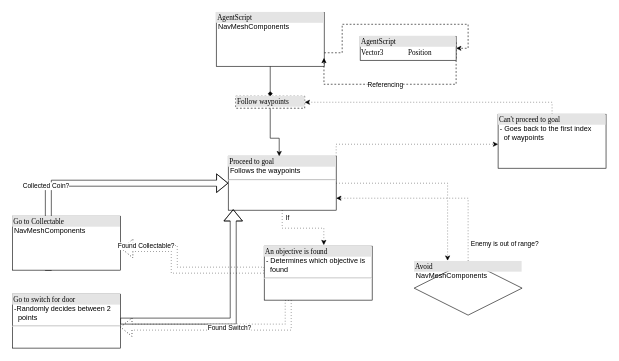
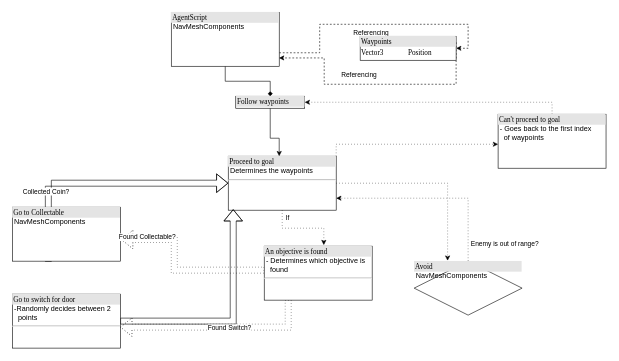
  <mxCell id="0" />
  <mxCell id="1" parent="0" />
  <mxCell id="2" style="edgeStyle=orthogonalEdgeStyle;rounded=0;orthogonalLoop=1;jettySize=auto;html=1;exitX=1;exitY=0.75;exitDx=0;exitDy=0;entryX=1;entryY=0.5;entryDx=0;entryDy=0;dashed=1;" edge="1" parent="1" source="4" target="8"><mxGeometry relative="1" as="geometry" /></mxCell>
  <mxCell id="3" style="edgeStyle=orthogonalEdgeStyle;rounded=0;orthogonalLoop=1;jettySize=auto;html=1;entryX=0.5;entryY=0;entryDx=0;entryDy=0;endArrow=diamond;" edge="1" parent="1" source="4" target="10"><mxGeometry relative="1" as="geometry" /></mxCell>
- <mxCell id="4" value="&lt;div style=&quot;box-sizing: border-box ; width: 100% ; background: #e4e4e4 ; padding: 2px&quot;&gt;AgentScript&lt;/div&gt;&lt;font face=&quot;Helvetica&quot;&gt;&amp;nbsp;NavMeshComponents&lt;/font&gt;" style="verticalAlign=top;align=left;overflow=fill;html=1;rounded=0;shadow=0;comic=0;labelBackgroundColor=none;strokeWidth=1;fontFamily=Verdana;fontSize=12" parent="1" vertex="1"><mxGeometry x="360" y="20" width="180" height="90" as="geometry" /></mxCell>
+ <mxCell id="4" value="&lt;div style=&quot;box-sizing: border-box ; width: 100% ; background: #e4e4e4 ; padding: 2px&quot;&gt;AgentScript&lt;/div&gt;&lt;font face=&quot;Helvetica&quot;&gt;&amp;nbsp;NavMeshComponents&lt;/font&gt;" style="verticalAlign=top;align=left;overflow=fill;html=1;rounded=0;shadow=0;comic=0;labelBackgroundColor=none;strokeWidth=1;fontFamily=Verdana;fontSize=12" parent="1" vertex="1"><mxGeometry x="285" y="20" width="180" height="90" as="geometry" /></mxCell>
  <mxCell id="5" style="edgeStyle=orthogonalEdgeStyle;rounded=0;orthogonalLoop=1;jettySize=auto;html=1;exitX=1;exitY=0.25;exitDx=0;exitDy=0;entryX=0.998;entryY=0.846;entryDx=0;entryDy=0;entryPerimeter=0;dashed=1;" edge="1" parent="1" source="8" target="4"><mxGeometry relative="1" as="geometry"><Array as="points"><mxPoint x="760" y="140" /><mxPoint x="540" y="140" /></Array></mxGeometry></mxCell>
  <mxCell id="6" value="Referencing" style="edgeLabel;html=1;align=center;verticalAlign=middle;resizable=0;points=[];" vertex="1" connectable="0" parent="5"><mxGeometry x="0.485" y="2" relative="1" as="geometry"><mxPoint x="79" y="-72" as="offset" /></mxGeometry></mxCell>
  <mxCell id="7" value="Referencing" style="edgeLabel;html=1;align=center;verticalAlign=middle;resizable=0;points=[];" vertex="1" connectable="0" parent="5"><mxGeometry x="0.485" y="2" relative="1" as="geometry"><mxPoint x="59" y="-2" as="offset" /></mxGeometry></mxCell>
- <mxCell id="8" value="&lt;div style=&quot;box-sizing: border-box ; width: 100% ; background: #e4e4e4 ; padding: 2px&quot;&gt;AgentScript&lt;/div&gt;&lt;table style=&quot;width: 100% ; font-size: 1em&quot; cellpadding=&quot;2&quot; cellspacing=&quot;0&quot;&gt;&lt;tbody&gt;&lt;tr&gt;&lt;td&gt;Vector3&lt;/td&gt;&lt;td&gt;Position&lt;/td&gt;&lt;/tr&gt;&lt;tr&gt;&lt;td&gt;&lt;br&gt;&lt;/td&gt;&lt;td&gt;&lt;/td&gt;&lt;/tr&gt;&lt;/tbody&gt;&lt;/table&gt;" style="verticalAlign=top;align=left;overflow=fill;html=1;rounded=0;shadow=0;comic=0;labelBackgroundColor=none;strokeWidth=1;fontFamily=Verdana;fontSize=12" parent="1" vertex="1"><mxGeometry x="600" y="60" width="160" height="40" as="geometry" /></mxCell>
+ <mxCell id="8" value="&lt;div style=&quot;box-sizing: border-box ; width: 100% ; background: #e4e4e4 ; padding: 2px&quot;&gt;Waypoints&lt;/div&gt;&lt;table style=&quot;width: 100% ; font-size: 1em&quot; cellpadding=&quot;2&quot; cellspacing=&quot;0&quot;&gt;&lt;tbody&gt;&lt;tr&gt;&lt;td&gt;Vector3&lt;/td&gt;&lt;td&gt;Position&lt;/td&gt;&lt;/tr&gt;&lt;tr&gt;&lt;td&gt;&lt;br&gt;&lt;/td&gt;&lt;td&gt;&lt;/td&gt;&lt;/tr&gt;&lt;/tbody&gt;&lt;/table&gt;" style="verticalAlign=top;align=left;overflow=fill;html=1;rounded=0;shadow=0;comic=0;labelBackgroundColor=none;strokeWidth=1;fontFamily=Verdana;fontSize=12" parent="1" vertex="1"><mxGeometry x="600" y="60" width="160" height="40" as="geometry" /></mxCell>
  <mxCell id="9" style="edgeStyle=orthogonalEdgeStyle;rounded=0;jumpStyle=none;orthogonalLoop=1;jettySize=auto;html=1;" edge="1" parent="1" source="10" target="15"><mxGeometry relative="1" as="geometry"><mxPoint x="465" y="240" as="targetPoint" /><Array as="points"><mxPoint x="450" y="230" /><mxPoint x="465" y="230" /></Array></mxGeometry></mxCell>
- <mxCell id="10" value="&lt;div style=&quot;box-sizing: border-box ; width: 100% ; background: #e4e4e4 ; padding: 2px&quot;&gt;Follow waypoints&lt;/div&gt;" style="verticalAlign=top;align=left;overflow=fill;html=1;rounded=0;shadow=0;comic=0;labelBackgroundColor=none;strokeWidth=1;fontFamily=Verdana;fontSize=12;dashed=1;" vertex="1" parent="1"><mxGeometry x="392.5" y="160" width="115" height="20" as="geometry" /></mxCell>
+ <mxCell id="10" value="&lt;div style=&quot;box-sizing: border-box ; width: 100% ; background: #e4e4e4 ; padding: 2px&quot;&gt;Follow waypoints&lt;/div&gt;" style="verticalAlign=top;align=left;overflow=fill;html=1;rounded=0;shadow=0;comic=0;labelBackgroundColor=none;strokeWidth=1;fontFamily=Verdana;fontSize=12" vertex="1" parent="1"><mxGeometry x="392.5" y="160" width="115" height="20" as="geometry" /></mxCell>
  <mxCell id="11" style="edgeStyle=orthogonalEdgeStyle;rounded=0;jumpStyle=none;orthogonalLoop=1;jettySize=auto;html=1;entryX=0.552;entryY=-0.02;entryDx=0;entryDy=0;entryPerimeter=0;dashed=1;dashPattern=1 4;" edge="1" parent="1" source="15" target="28"><mxGeometry relative="1" as="geometry" /></mxCell>
  <mxCell id="12" value="If" style="edgeLabel;html=1;align=center;verticalAlign=middle;resizable=0;points=[];" vertex="1" connectable="0" parent="11"><mxGeometry x="0.248" y="3" relative="1" as="geometry"><mxPoint x="-42" y="-15" as="offset" /></mxGeometry></mxCell>
  <mxCell id="13" style="edgeStyle=orthogonalEdgeStyle;rounded=0;jumpStyle=none;orthogonalLoop=1;jettySize=auto;html=1;exitX=1;exitY=0;exitDx=0;exitDy=0;entryX=0;entryY=0.556;entryDx=0;entryDy=0;entryPerimeter=0;dashed=1;dashPattern=1 4;" edge="1" parent="1" source="15" target="30"><mxGeometry relative="1" as="geometry" /></mxCell>
  <mxCell id="14" style="edgeStyle=orthogonalEdgeStyle;rounded=0;jumpStyle=none;orthogonalLoop=1;jettySize=auto;html=1;entryX=0.31;entryY=-0.008;entryDx=0;entryDy=0;entryPerimeter=0;dashed=1;dashPattern=1 4;" edge="1" parent="1" source="15" target="23"><mxGeometry relative="1" as="geometry" /></mxCell>
- <mxCell id="15" value="&lt;div style=&quot;box-sizing: border-box ; width: 100% ; background: #e4e4e4 ; padding: 2px&quot;&gt;Proceed to goal&lt;/div&gt;&lt;font face=&quot;Helvetica&quot;&gt;&amp;nbsp;Follows the waypoints&lt;/font&gt;&lt;hr&gt;" style="verticalAlign=top;align=left;overflow=fill;html=1;rounded=0;shadow=0;comic=0;labelBackgroundColor=none;strokeWidth=1;fontFamily=Verdana;fontSize=12" vertex="1" parent="1"><mxGeometry x="380" y="260" width="180" height="90" as="geometry" /></mxCell>
+ <mxCell id="15" value="&lt;div style=&quot;box-sizing: border-box ; width: 100% ; background: #e4e4e4 ; padding: 2px&quot;&gt;Proceed to goal&lt;/div&gt;&lt;font face=&quot;Helvetica&quot;&gt;&amp;nbsp;Determines the waypoints&lt;/font&gt;&lt;hr&gt;" style="verticalAlign=top;align=left;overflow=fill;html=1;rounded=0;shadow=0;comic=0;labelBackgroundColor=none;strokeWidth=1;fontFamily=Verdana;fontSize=12" vertex="1" parent="1"><mxGeometry x="380" y="260" width="180" height="90" as="geometry" /></mxCell>
  <mxCell id="16" style="edgeStyle=orthogonalEdgeStyle;rounded=0;jumpStyle=none;orthogonalLoop=1;jettySize=auto;html=1;entryX=0.046;entryY=0.984;entryDx=0;entryDy=0;entryPerimeter=0;shape=flexArrow;" edge="1" parent="1" source="17" target="15"><mxGeometry relative="1" as="geometry" /></mxCell>
  <mxCell id="17" value="&lt;div style=&quot;box-sizing: border-box ; width: 100% ; background: #e4e4e4 ; padding: 2px&quot;&gt;Go to switch for door&lt;/div&gt;&lt;font face=&quot;Helvetica&quot;&gt;&amp;nbsp;-Randomly decides between 2&lt;br&gt;&amp;nbsp; &amp;nbsp;points&lt;/font&gt;&lt;hr&gt;&lt;font face=&quot;Helvetica&quot;&gt;&lt;br&gt;&lt;br&gt;&lt;/font&gt;" style="verticalAlign=top;align=left;overflow=fill;html=1;rounded=0;shadow=0;comic=0;labelBackgroundColor=none;strokeWidth=1;fontFamily=Verdana;fontSize=12" vertex="1" parent="1"><mxGeometry x="20" y="490" width="180" height="90" as="geometry" /></mxCell>
  <mxCell id="18" style="edgeStyle=orthogonalEdgeStyle;rounded=0;jumpStyle=none;orthogonalLoop=1;jettySize=auto;html=1;entryX=0;entryY=0.5;entryDx=0;entryDy=0;shape=flexArrow;" edge="1" parent="1" source="20" target="15"><mxGeometry relative="1" as="geometry"><mxPoint x="110" y="340" as="targetPoint" /><Array as="points"><mxPoint x="80" y="485" /><mxPoint x="80" y="325" /></Array></mxGeometry></mxCell>
  <mxCell id="19" value="Collected Coin?" style="edgeLabel;html=1;align=center;verticalAlign=middle;resizable=0;points=[];" vertex="1" connectable="0" parent="18"><mxGeometry x="-0.182" y="5" relative="1" as="geometry"><mxPoint as="offset" /></mxGeometry></mxCell>
- <mxCell id="20" value="&lt;div style=&quot;box-sizing: border-box ; width: 100% ; background: #e4e4e4 ; padding: 2px&quot;&gt;Go to Collectable&lt;/div&gt;&lt;font face=&quot;Helvetica&quot;&gt;&amp;nbsp;NavMeshComponents&lt;/font&gt;" style="verticalAlign=top;align=left;overflow=fill;html=1;rounded=0;shadow=0;comic=0;labelBackgroundColor=none;strokeWidth=1;fontFamily=Verdana;fontSize=12" vertex="1" parent="1"><mxGeometry x="20" y="360" width="180" height="90" as="geometry" /></mxCell>
+ <mxCell id="20" value="&lt;div style=&quot;box-sizing: border-box ; width: 100% ; background: #e4e4e4 ; padding: 2px&quot;&gt;Go to Collectable&lt;/div&gt;&lt;font face=&quot;Helvetica&quot;&gt;&amp;nbsp;NavMeshComponents&lt;/font&gt;" style="verticalAlign=top;align=left;overflow=fill;html=1;rounded=0;shadow=0;comic=0;labelBackgroundColor=none;strokeWidth=1;fontFamily=Verdana;fontSize=12" vertex="1" parent="1"><mxGeometry x="20" y="345" width="180" height="90" as="geometry" /></mxCell>
  <mxCell id="21" style="edgeStyle=orthogonalEdgeStyle;rounded=0;jumpStyle=none;orthogonalLoop=1;jettySize=auto;html=1;dashed=1;dashPattern=1 4;" edge="1" parent="1" source="23" target="15"><mxGeometry relative="1" as="geometry"><mxPoint x="890" y="420" as="targetPoint" /><Array as="points"><mxPoint x="500" y="330" /></Array></mxGeometry></mxCell>
  <mxCell id="22" value="Enemy is out of range?" style="edgeLabel;html=1;align=center;verticalAlign=middle;resizable=0;points=[];" vertex="1" connectable="0" parent="21"><mxGeometry x="0.105" y="5" relative="1" as="geometry"><mxPoint x="135" y="70" as="offset" /></mxGeometry></mxCell>
  <mxCell id="23" value="&lt;div style=&quot;box-sizing: border-box ; width: 100% ; background: #e4e4e4 ; padding: 2px&quot;&gt;Avoid&lt;/div&gt;&lt;font face=&quot;Helvetica&quot;&gt;&amp;nbsp;NavMeshComponents&lt;/font&gt;" style="rhombus;verticalAlign=top;align=left;overflow=fill;html=1;shadow=0;comic=0;labelBackgroundColor=none;strokeWidth=1;fontFamily=Verdana;fontSize=12;" vertex="1" parent="1"><mxGeometry x="690" y="435" width="180" height="90" as="geometry" /></mxCell>
  <mxCell id="24" style="edgeStyle=orthogonalEdgeStyle;rounded=0;jumpStyle=none;orthogonalLoop=1;jettySize=auto;html=1;entryX=1;entryY=0.611;entryDx=0;entryDy=0;entryPerimeter=0;dashed=1;dashPattern=1 4;shape=flexArrow;" edge="1" parent="1" source="28" target="17"><mxGeometry relative="1" as="geometry"><Array as="points"><mxPoint x="480" y="545" /><mxPoint x="480" y="545" /></Array></mxGeometry></mxCell>
  <mxCell id="25" value="Found Switch?" style="edgeLabel;html=1;align=center;verticalAlign=middle;resizable=0;points=[];" vertex="1" connectable="0" parent="24"><mxGeometry x="-0.122" y="2" relative="1" as="geometry"><mxPoint as="offset" /></mxGeometry></mxCell>
  <mxCell id="26" style="edgeStyle=orthogonalEdgeStyle;rounded=0;jumpStyle=none;orthogonalLoop=1;jettySize=auto;html=1;entryX=1.008;entryY=0.599;entryDx=0;entryDy=0;entryPerimeter=0;dashed=1;dashPattern=1 4;shape=flexArrow;" edge="1" parent="1" source="28" target="20"><mxGeometry relative="1" as="geometry"><Array as="points"><mxPoint x="610" y="450" /><mxPoint x="290" y="450" /><mxPoint x="290" y="414" /></Array></mxGeometry></mxCell>
  <mxCell id="27" value="Found Collectable?" style="edgeLabel;html=1;align=center;verticalAlign=middle;resizable=0;points=[];" vertex="1" connectable="0" parent="26"><mxGeometry x="0.74" y="-6" relative="1" as="geometry"><mxPoint x="5" y="2" as="offset" /></mxGeometry></mxCell>
  <mxCell id="28" value="&lt;div style=&quot;box-sizing: border-box ; width: 100% ; background: #e4e4e4 ; padding: 2px&quot;&gt;An objective is found&lt;/div&gt;&lt;font face=&quot;Helvetica&quot;&gt;&amp;nbsp;- Determines which objective is&lt;br&gt;&amp;nbsp; &amp;nbsp;found&lt;/font&gt;&lt;hr&gt;" style="verticalAlign=top;align=left;overflow=fill;html=1;rounded=0;shadow=0;comic=0;labelBackgroundColor=none;strokeWidth=1;fontFamily=Verdana;fontSize=12" vertex="1" parent="1"><mxGeometry x="440" y="410" width="180" height="90" as="geometry" /></mxCell>
  <mxCell id="29" style="edgeStyle=orthogonalEdgeStyle;rounded=0;jumpStyle=none;orthogonalLoop=1;jettySize=auto;html=1;entryX=1;entryY=0.5;entryDx=0;entryDy=0;dashed=1;dashPattern=1 4;" edge="1" parent="1" source="30" target="10"><mxGeometry relative="1" as="geometry"><Array as="points"><mxPoint x="920" y="170" /></Array></mxGeometry></mxCell>
  <mxCell id="30" value="&lt;div style=&quot;box-sizing: border-box ; width: 100% ; background: #e4e4e4 ; padding: 2px&quot;&gt;Can't proceed to goal&lt;/div&gt;&lt;font face=&quot;Helvetica&quot;&gt;&amp;nbsp;- Goes back to the first index&lt;br&gt;&amp;nbsp; &amp;nbsp;of waypoints&lt;br&gt;&lt;/font&gt;" style="verticalAlign=top;align=left;overflow=fill;html=1;rounded=0;shadow=0;comic=0;labelBackgroundColor=none;strokeWidth=1;fontFamily=Verdana;fontSize=12" vertex="1" parent="1"><mxGeometry x="830" y="190" width="180" height="90" as="geometry" /></mxCell>
